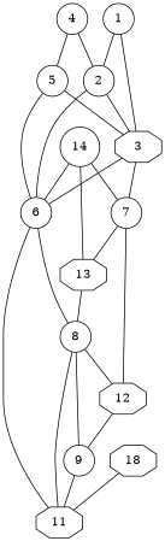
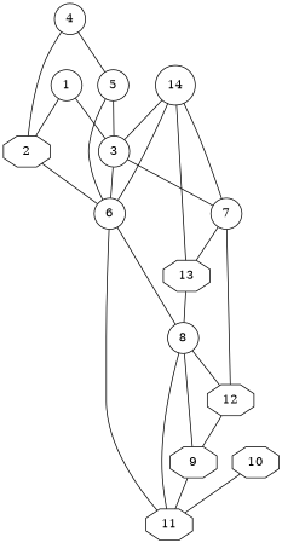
  graph {
    node [aaLength=5 sequence=FDGVADYLIRY shape=circle type=1]
    edge [distance0=9.0 frequency=1 type0=1]
    1 [aaLength=11 type=0]
-   2 [aaLength=7 sequence=KSQASAL type=0]
-   3 [aaLength=4 sequence=LAEV shape=octagon type=0]
+   2 [aaLength=7 sequence=KSQASAL shape=octagon type=0]
+   3 [aaLength=4 sequence=LAEV type=0]
    6 [aaLength=4 sequence=LAEV type=0]
    7 [sequence=WREAD]
    8 [sequence=RLVYS]
    12 [sequence=RLVYS shape=octagon]
    13 [sequence=WREAD shape=octagon]
-   9 [aaLength=4 sequence=IYKT]
+   9 [aaLength=4 sequence=IYKT shape=octagon]
    4 [aaLength=11 type=0]
    5 [aaLength=7 sequence=KSQASAL type=0]
    11 [aaLength=4 sequence=IYKT shape=octagon]
-   10 [sequence=FTRIR shape=octagon label=18]
+   10 [sequence=FTRIR shape=octagon]
    14 [sequence=GGDVF]
    1 -- 2 [distance0=30.0604]
    1 -- 3 [distance0=42.35992 type0=3]
-   2 -- 3 [distance0=17.34809 distance1=8.0 frequency=2 type1=4]
+   14 -- 3 [distance0=17.34809 distance1=8.0 frequency=2 type1=4]
    2 -- 6 [distance0=23.87449 type0=2]
    3 -- 6 [distance0=13.11111]
    3 -- 7 [distance0=25.0 type0=4]
    6 -- 8 [distance0=16.0 distance1=11.0 frequency=2 type0=2 type1=4]
    7 -- 12 [distance0=16.0 type0=3]
    7 -- 13 [distance0=0.0]
    8 -- 12 [distance0=0.0]
    8 -- 9 [distance1=4.0 frequency=2 type0=2 type1=4]
    12 -- 9 [type0=2]
    13 -- 8 [distance0=16.0 type0=2]
    9 -- 11 [distance0=0.0]
    4 -- 2 [distance0=39.05892 type0=3]
    4 -- 5 [distance0=30.91074 distance1=9.0 frequency=2 type1=4]
    5 -- 3 [distance0=23.7243 type0=2]
    5 -- 6 [distance0=16.03753 distance1=8.0 frequency=2 type1=4]
    11 -- 6 [type0=3]
    11 -- 8 [type0=2]
    10 -- 11 [distance0=10.0 type0=2]
    14 -- 6 [distance0=30.79825 type0=3]
    14 -- 7 [distance0=19.0]
    14 -- 13 [distance0=19.0 distance1=14.0 frequency=2 type0=2 type1=4]
  }
